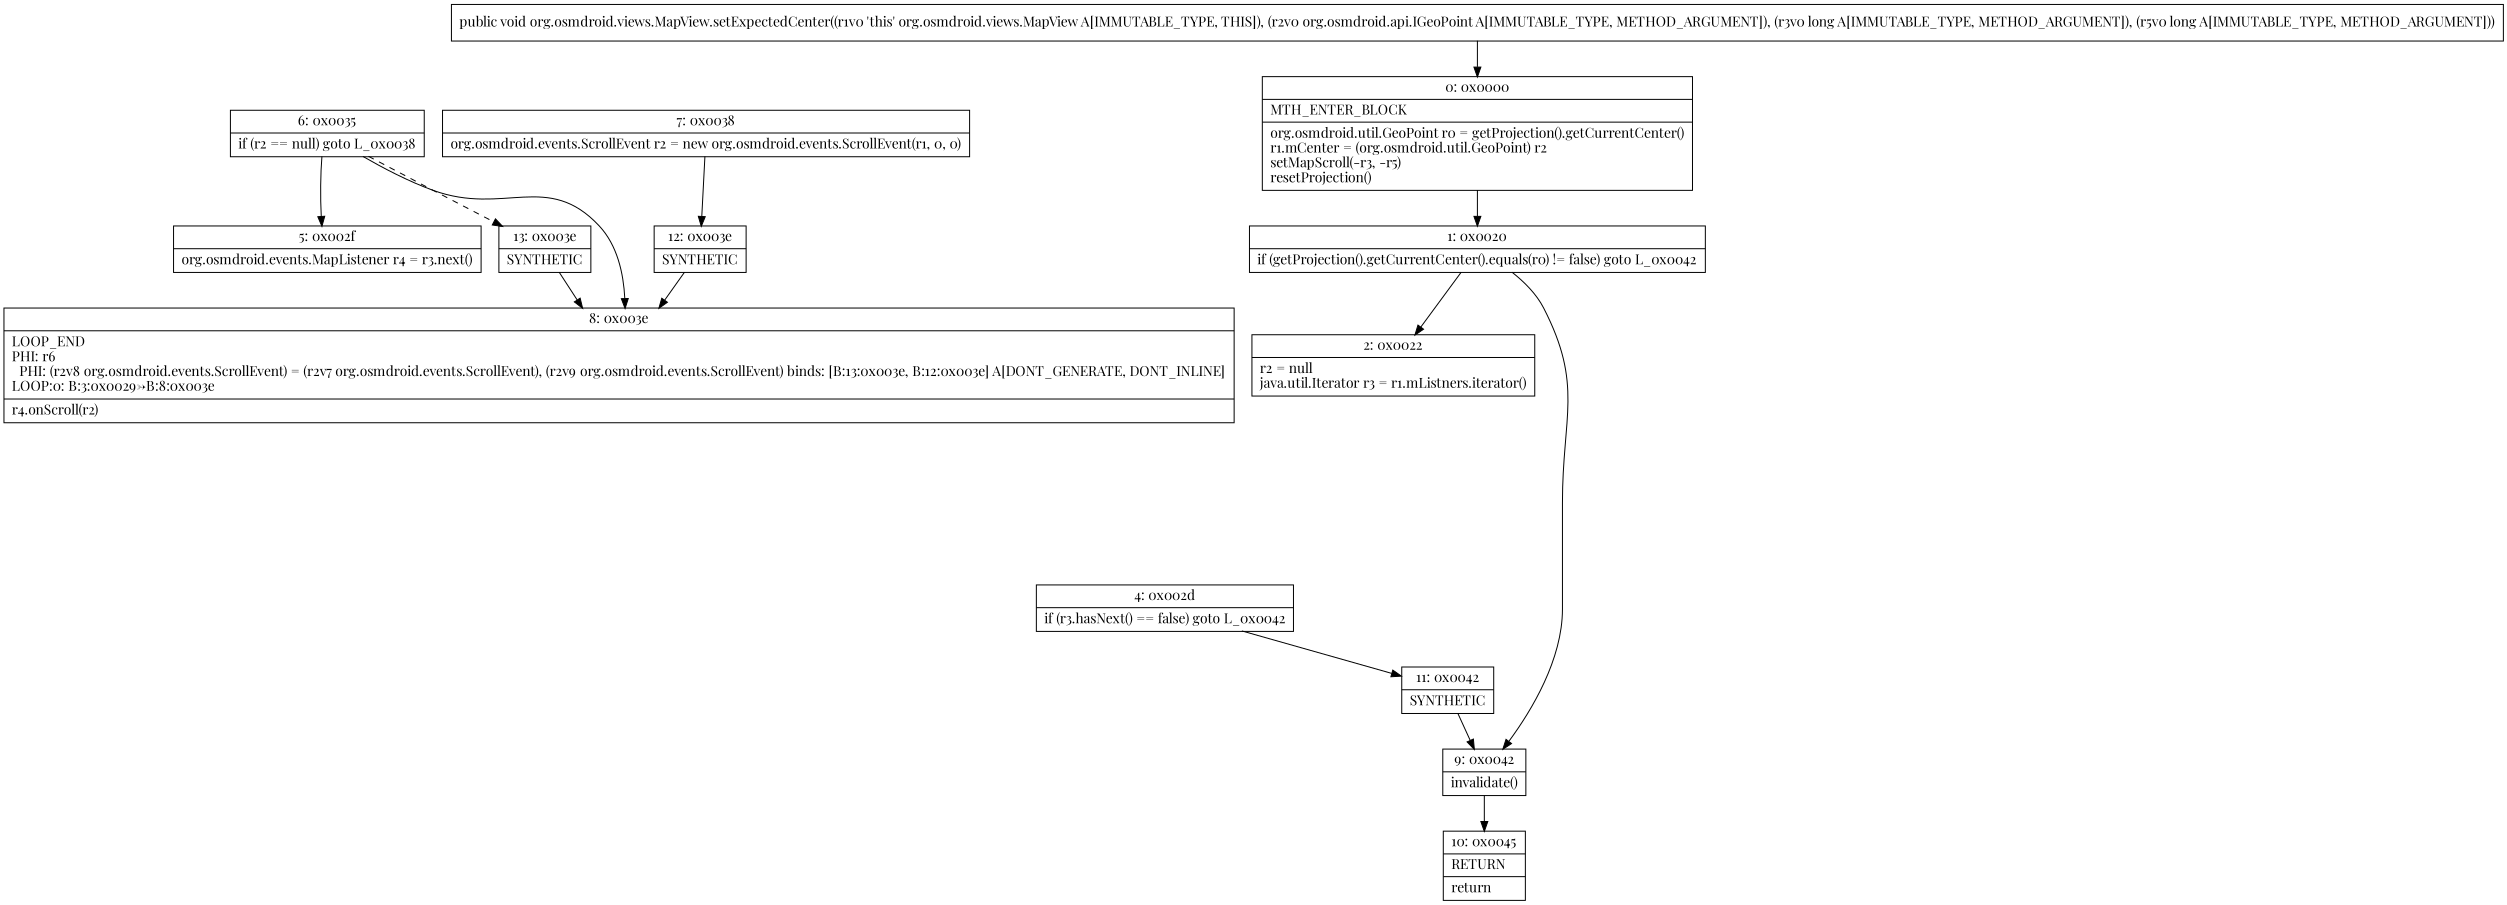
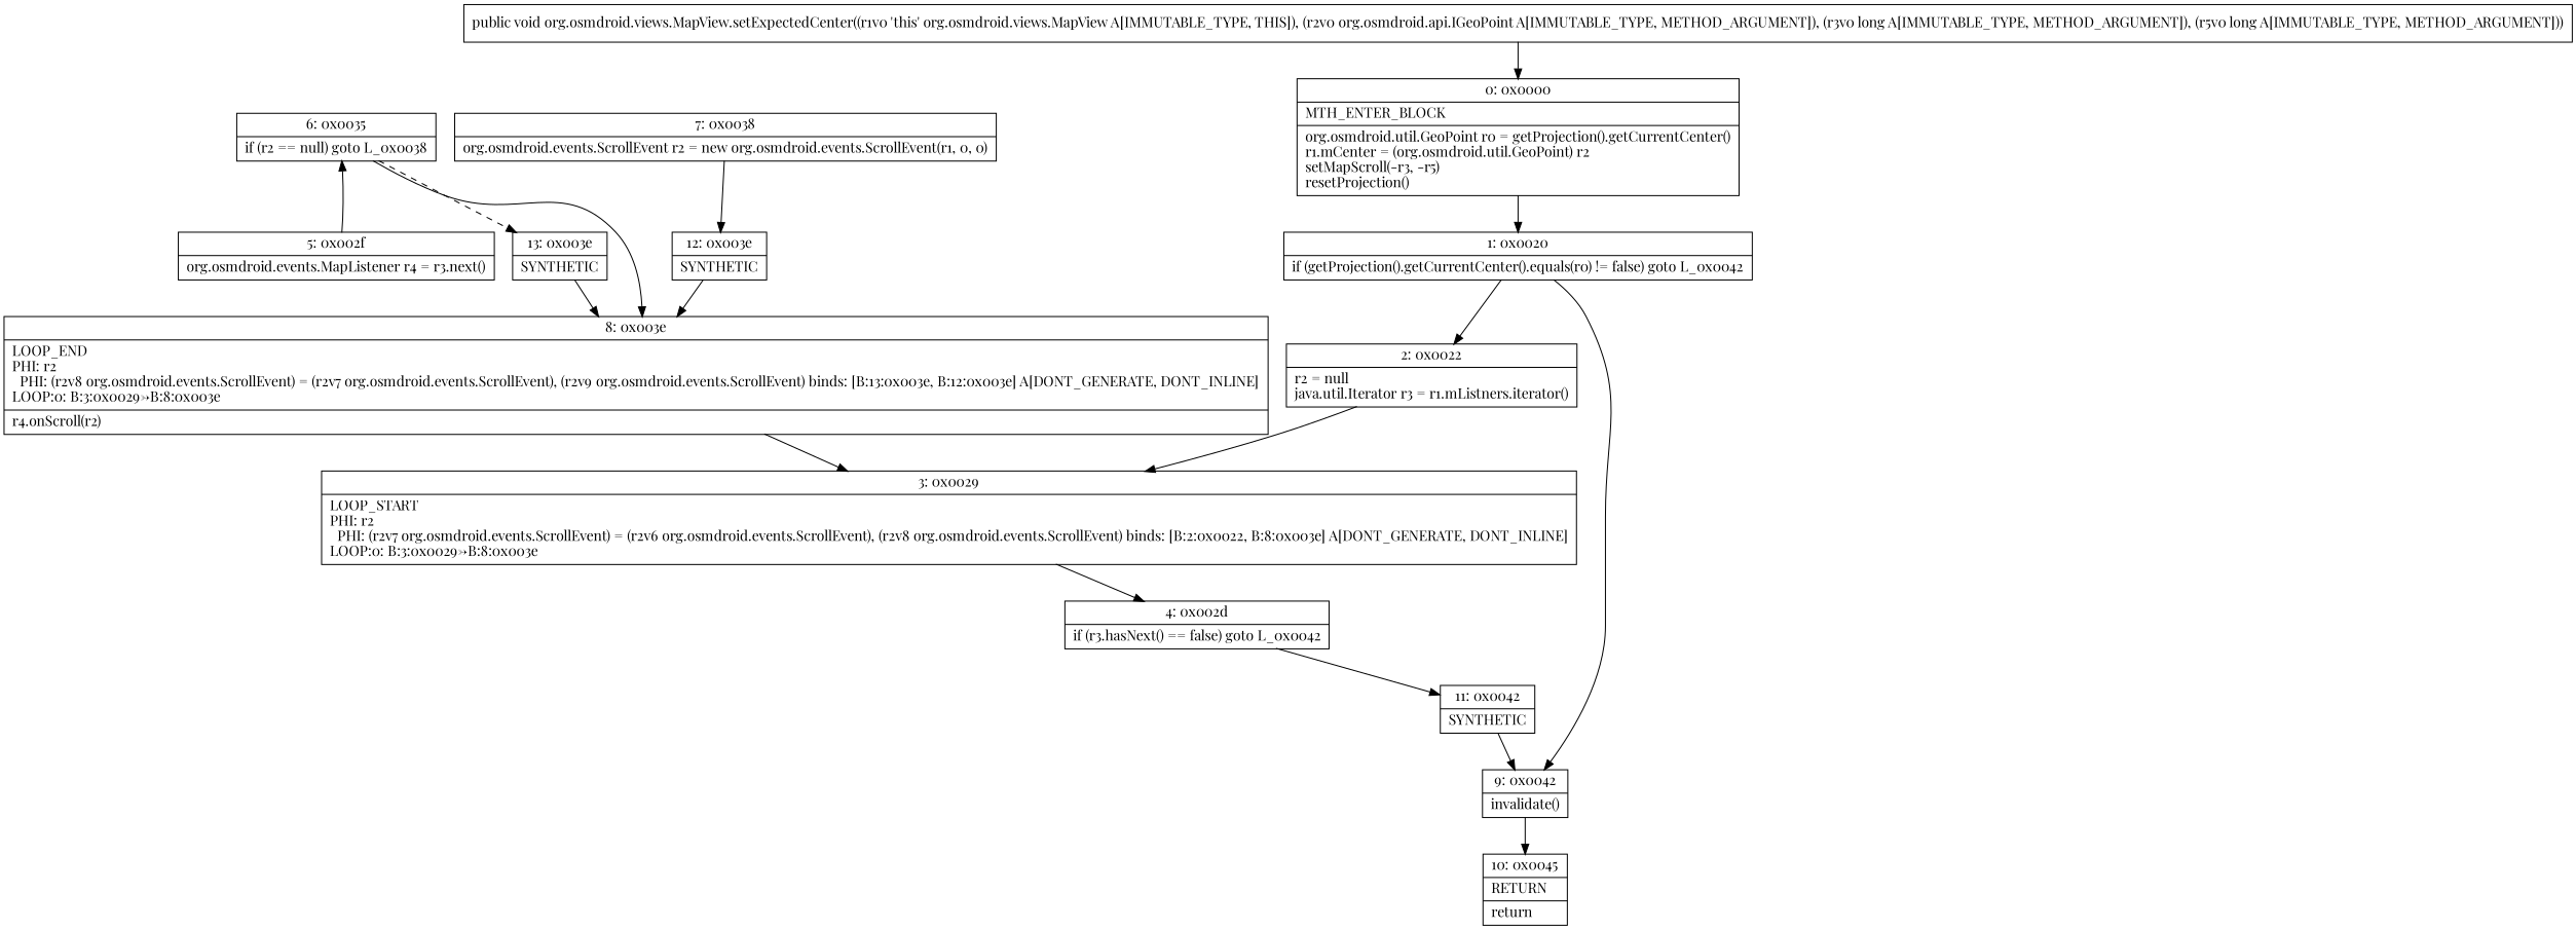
  digraph {
    fontname="Playfair Display"
    node [fontname="Playfair Display" shape=record]
    edge [fontname="Playfair Display"]
    n1 [label="{0\:\ 0x0000|MTH_ENTER_BLOCK\l|org.osmdroid.util.GeoPoint r0 = getProjection().getCurrentCenter()\lr1.mCenter = (org.osmdroid.util.GeoPoint) r2\lsetMapScroll(\-r3, \-r5)\lresetProjection()\l}"]
    n2 [label="{1\:\ 0x0020|if (getProjection().getCurrentCenter().equals(r0) != false) goto L_0x0042\l}"]
    n3 [label="{2\:\ 0x0022|r2 = null\ljava.util.Iterator r3 = r1.mListners.iterator()\l}"]
    n4 [label="{9\:\ 0x0042|invalidate()\l}"]
+   n5 [label="{3\:\ 0x0029|LOOP_START\lPHI: r2 \l  PHI: (r2v7 org.osmdroid.events.ScrollEvent) = (r2v6 org.osmdroid.events.ScrollEvent), (r2v8 org.osmdroid.events.ScrollEvent) binds: [B:2:0x0022, B:8:0x003e] A[DONT_GENERATE, DONT_INLINE]\lLOOP:0: B:3:0x0029\-\>B:8:0x003e\l}"]
    n6 [label="{10\:\ 0x0045|RETURN\l|return\l}"]
    n7 [label="{4\:\ 0x002d|if (r3.hasNext() == false) goto L_0x0042\l}"]
    n8 [label="{11\:\ 0x0042|SYNTHETIC\l}"]
    n9 [label="{5\:\ 0x002f|org.osmdroid.events.MapListener r4 = r3.next()\l}"]
    n10 [label="{6\:\ 0x0035|if (r2 == null) goto L_0x0038\l}"]
    n11 [label="{13\:\ 0x003e|SYNTHETIC\l}"]
-   n12 [label="{8\:\ 0x003e|LOOP_END\lPHI: r6 \l  PHI: (r2v8 org.osmdroid.events.ScrollEvent) = (r2v7 org.osmdroid.events.ScrollEvent), (r2v9 org.osmdroid.events.ScrollEvent) binds: [B:13:0x003e, B:12:0x003e] A[DONT_GENERATE, DONT_INLINE]\lLOOP:0: B:3:0x0029\-\>B:8:0x003e\l|r4.onScroll(r2)\l}"]
+   n12 [label="{8\:\ 0x003e|LOOP_END\lPHI: r2 \l  PHI: (r2v8 org.osmdroid.events.ScrollEvent) = (r2v7 org.osmdroid.events.ScrollEvent), (r2v9 org.osmdroid.events.ScrollEvent) binds: [B:13:0x003e, B:12:0x003e] A[DONT_GENERATE, DONT_INLINE]\lLOOP:0: B:3:0x0029\-\>B:8:0x003e\l|r4.onScroll(r2)\l}"]
    n13 [label="{7\:\ 0x0038|org.osmdroid.events.ScrollEvent r2 = new org.osmdroid.events.ScrollEvent(r1, 0, 0)\l}"]
    n14 [label="{12\:\ 0x003e|SYNTHETIC\l}"]
    n15 [label="{public void org.osmdroid.views.MapView.setExpectedCenter((r1v0 'this' org.osmdroid.views.MapView A[IMMUTABLE_TYPE, THIS]), (r2v0 org.osmdroid.api.IGeoPoint A[IMMUTABLE_TYPE, METHOD_ARGUMENT]), (r3v0 long A[IMMUTABLE_TYPE, METHOD_ARGUMENT]), (r5v0 long A[IMMUTABLE_TYPE, METHOD_ARGUMENT])) }"]
    n1 -> n2
    n2 -> n3 [style=solid]
    n2 -> n4
+   n3 -> n5
    n4 -> n6
+   n5 -> n7
    n7 -> n8
    n8 -> n4
-   n10 -> n9
+   n9 -> n10
    n10 -> n11 [style=dashed]
    n10 -> n12
    n11 -> n12
+   n12 -> n5
    n13 -> n14
    n14 -> n12
    n15 -> n1
  }
